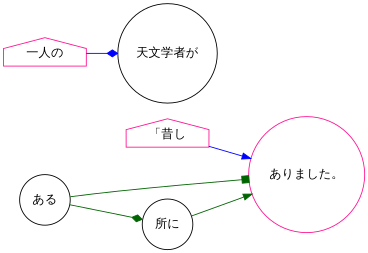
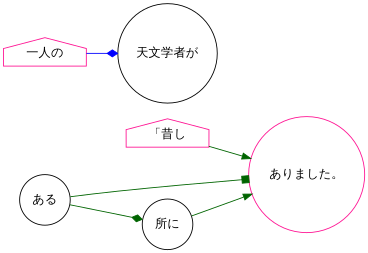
  digraph {
    rankdir=LR
    node [color=deeppink shape=circle]
    edge [arrowhead=normal color=darkgreen]
    n1 [label="「昔し" shape=house]
    n2 [label="ありました。"]
    n3 [color=black label="ある"]
    n4 [color=black label="所に"]
    n5 [label="一人の" shape=house]
    n6 [color=black label="天文学者が"]
-   n1 -> n2 [color=blue]
+   n1 -> n2
    n3 -> n2 [arrowhead=box]
    n3 -> n4 [arrowhead=diamond]
    n4 -> n2
    n5 -> n6 [arrowhead=diamond color=blue]
  }
